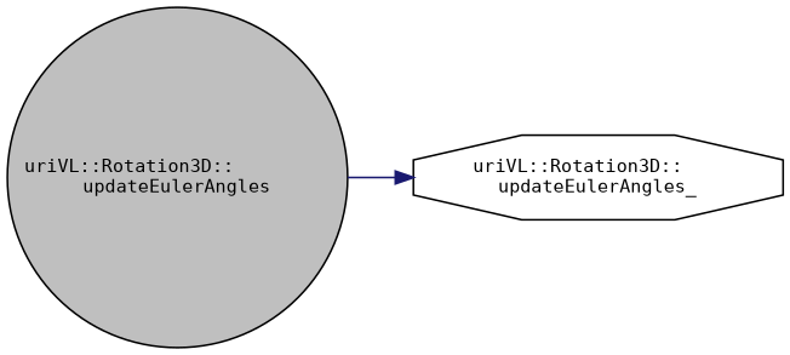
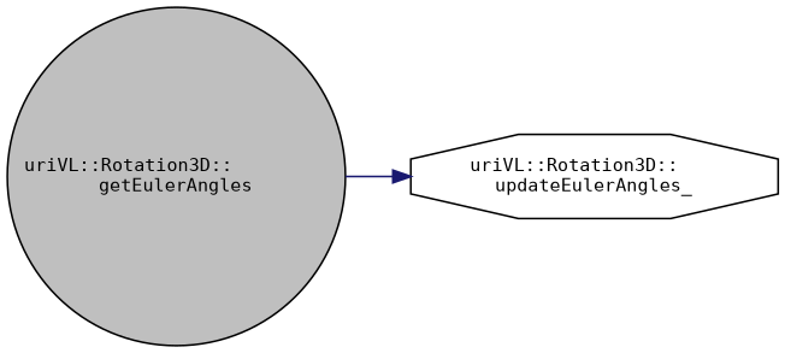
  digraph {
    rankdir=LR
    fontname="DejaVu Sans Mono"
    node [color=black fontname="DejaVu Sans Mono" fontsize=10 style=filled]
-   n1 [fillcolor=grey75 fontcolor=black height=0.2 label="uriVL::Rotation3D::\lupdateEulerAngles" shape=circle width=0.4]
+   n1 [fillcolor=grey75 fontcolor=black height=0.2 label="uriVL::Rotation3D::\lgetEulerAngles" shape=circle width=0.4]
    n2 [fillcolor=white height=0.2 label="uriVL::Rotation3D::\lupdateEulerAngles_" shape=octagon width=0.4]
    n1 -> n2 [color=midnightblue fontname="DejaVu Sans Mono" fontsize=10 labelfontname=Helvetica labelfontsize=10 style=solid]
  }
